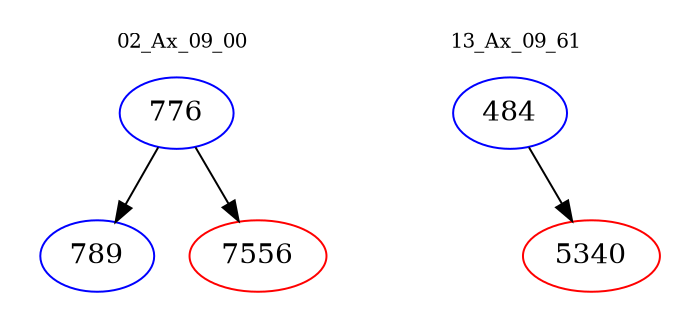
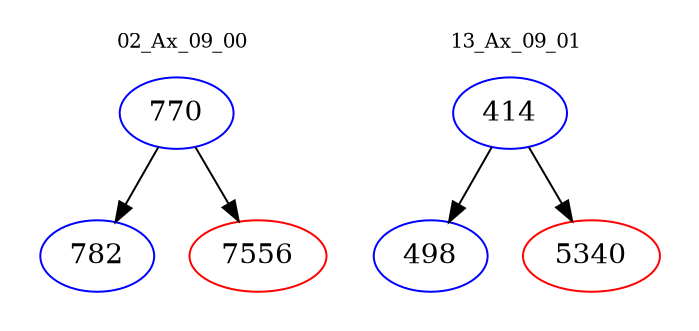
  digraph {
    node [color=blue]
    edge [color=black]
-   n1 [label=776]
-   n2 [label=789]
+   n1 [label=770]
+   n2 [label=782]
    n3 [color=red label=7556]
-   n4 [label=484]
+   n4 [label=414]
+   n5 [label=498]
    n6 [color=red label=5340]
    subgraph cluster_1 {
      color=white
      fontsize=10
      label="02_Ax_09_00"
      n1
      n2
      n3
    }
    subgraph cluster_2 {
      color=white
      fontsize=10
-     label="13_Ax_09_61"
+     label="13_Ax_09_01"
      n4
+     n5
      n6
    }
    n1 -> n2
    n1 -> n3
+   n4 -> n5
    n4 -> n6
  }
